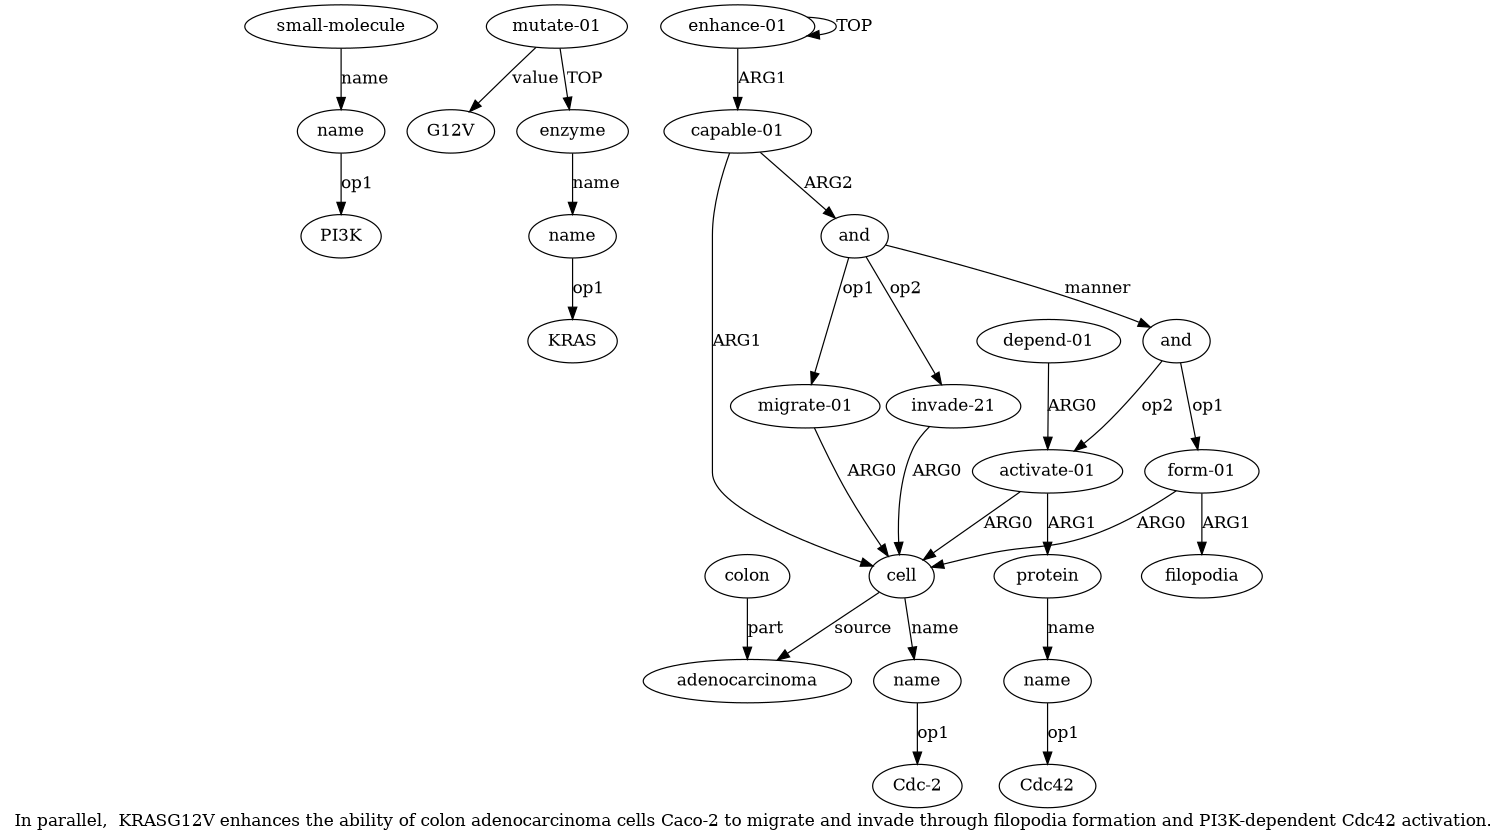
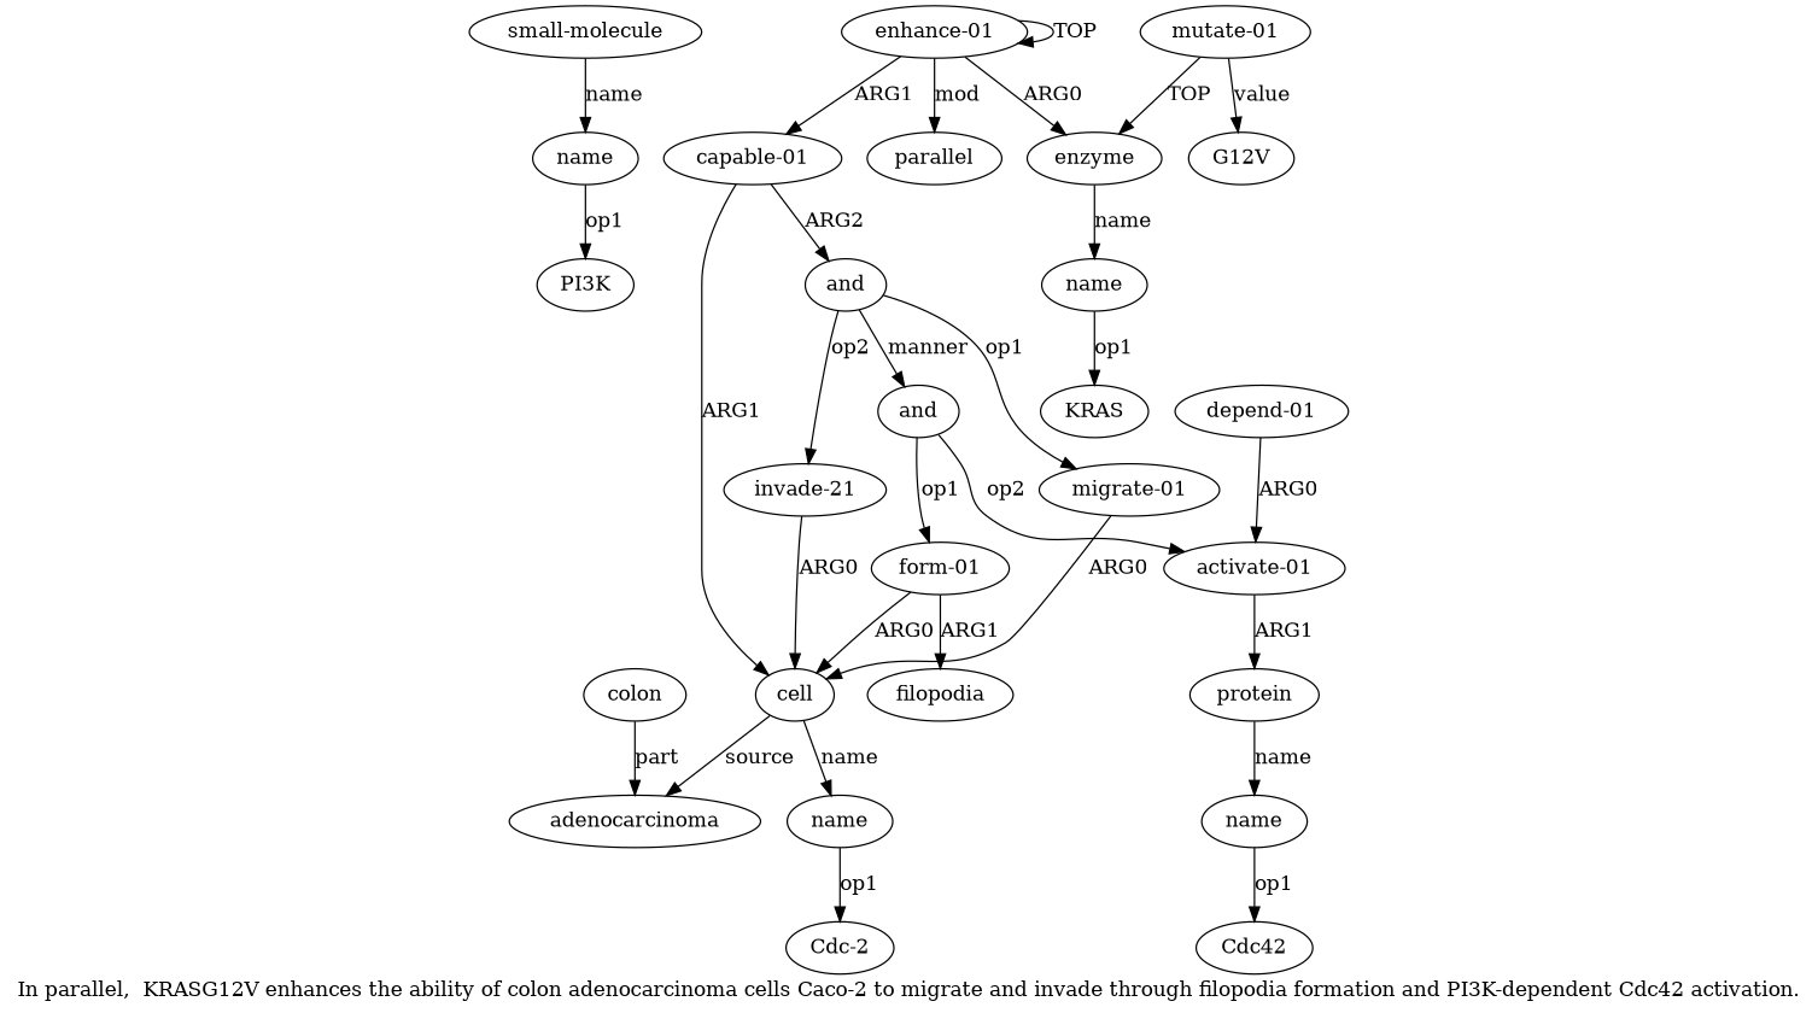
  digraph {
    label="In parallel,  KRASG12V enhances the ability of colon adenocarcinoma cells Caco-2 to migrate and invade through filopodia formation and PI3K-dependent Cdc42 activation."
    node [color=black gold_ind=-1 gold_label=name test_ind=-1 test_label=name]
    edge [color=black gold_label=op1 test_label=op1]
    n1 [gold_ind=20 label=name test_ind=20]
    n2 [gold_label=PI3K label=PI3K test_label=PI3K]
+   n3 [gold_ind=21 gold_label=parallel label=parallel test_ind=21 test_label=parallel]
    n4 [gold_label=KRAS label=KRAS test_label=KRAS]
    n5 [gold_label=G12V label=G12V test_label=G12V]
    n6 [gold_ind=15 gold_label="activate-01" label="activate-01" test_ind=15 test_label="activate-01"]
    n7 [gold_ind=16 gold_label=protein label=protein test_ind=16 test_label=protein]
    n8 [gold_ind=5 gold_label=cell label=cell test_ind=5 test_label=cell]
    n9 [gold_ind=17 label=name test_ind=17]
    n10 [gold_ind=7 gold_label=adenocarcinoma label=adenocarcinoma test_ind=7 test_label=adenocarcinoma]
    n11 [gold_ind=6 label=name test_ind=6]
    n12 [gold_label=Cdc42 label=Cdc42 test_label=Cdc42]
    n13 [gold_label="Caco-2" label="Cdc-2" test_label="Caco-2"]
    n14 [gold_ind=14 gold_label=filopodia label=filopodia test_ind=14 test_label=filopodia]
    n15 [gold_ind=11 gold_label="invade-01" label="invade-21" test_ind=11 test_label="invade-01"]
    n16 [gold_ind=10 gold_label="migrate-01" label="migrate-01" test_ind=10 test_label="migrate-01"]
    n17 [gold_ind=13 gold_label="form-01" label="form-01" test_ind=13 test_label="form-01"]
    n18 [gold_ind=12 gold_label=and label=and test_ind=12 test_label=and]
    n19 [gold_ind=19 gold_label="small-molecule" label="small-molecule" test_ind=19 test_label="small-molecule"]
    n20 [gold_ind=18 gold_label="depend-01" label="depend-01" test_ind=18 test_label="depend-01"]
    n21 [gold_ind=1 gold_label=enzyme label=enzyme test_ind=1 test_label=enzyme]
    n22 [gold_ind=2 label=name test_ind=2]
    n23 [gold_ind=0 gold_label="enhance-01" label="enhance-01" test_ind=0 test_label="enhance-01"]
    n24 [gold_ind=4 gold_label="capable-01" label="capable-01" test_ind=4 test_label="capable-01"]
    n25 [gold_ind=9 gold_label=and label=and test_ind=9 test_label=and]
    n26 [gold_ind=3 gold_label="mutate-01" label="mutate-01" test_ind=3 test_label="mutate-01"]
    n27 [gold_ind=8 gold_label=colon label=colon test_ind=8 test_label=colon]
    n1 -> n2 [label=op1]
    n6 -> n7 [gold_label=ARG1 label=ARG1 test_label=ARG1]
-   n6 -> n8 [gold_label=ARG0 label=ARG0 test_label=ARG0]
    n7 -> n9 [gold_label=name label=name test_label=name]
    n8 -> n10 [gold_label=source label=source test_label=source]
    n8 -> n11 [gold_label=name label=name test_label=name]
    n9 -> n12 [label=op1]
    n11 -> n13 [label=op1]
    n15 -> n8 [gold_label=ARG0 label=ARG0 test_label=ARG0]
    n16 -> n8 [gold_label=ARG0 label=ARG0 test_label=ARG0]
    n17 -> n8 [gold_label=ARG0 label=ARG0 test_label=ARG0]
    n17 -> n14 [gold_label=ARG1 label=ARG1 test_label=ARG1]
    n18 -> n6 [gold_label=op2 label=op2 test_label=op2]
    n18 -> n17 [label=op1]
    n19 -> n1 [gold_label=name label=name test_label=name]
    n20 -> n6 [gold_label=ARG0 label=ARG0 test_label=ARG0]
    n21 -> n22 [gold_label=name label=name test_label=name]
    n22 -> n4 [label=op1]
+   n23 -> n3 [gold_label=mod label=mod test_label=mod]
+   n23 -> n21 [gold_label=ARG0 label=ARG0 test_label=ARG0]
    n23 -> n23 [gold_label=TOP label=TOP test_label=TOP]
    n23 -> n24 [gold_label=ARG1 label=ARG1 test_label=ARG1]
    n24 -> n8 [gold_label=ARG1 label=ARG1 test_label=ARG1]
    n24 -> n25 [gold_label=ARG2 label=ARG2 test_label=ARG2]
    n25 -> n15 [gold_label=op2 label=op2 test_label=op2]
    n25 -> n16 [label=op1]
    n25 -> n18 [gold_label=manner label=manner test_label=manner]
    n26 -> n5 [gold_label=value label=value test_label=value]
    n26 -> n21 [gold_label=ARG1 label=TOP test_label=ARG1]
    n27 -> n10 [gold_label=part label=part test_label=part]
  }
